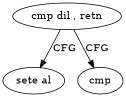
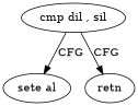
  digraph {
-   n1 [label="cmp dil , retn"]
+   n1 [label="cmp dil , sil"]
    n2 [label="sete al"]
-   n3 [label=cmp]
+   n3 [label=retn]
    n1 -> n2 [label=CFG]
    n1 -> n3 [label=CFG]
  }
